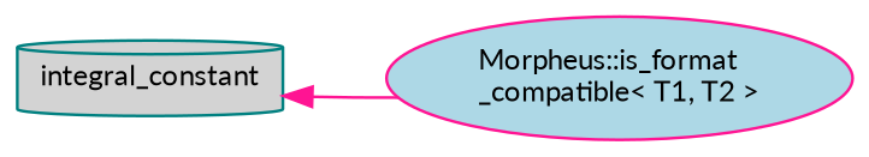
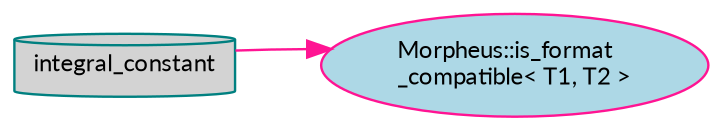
  digraph {
    rankdir=LR
    fontname=Lato
    node [fontname=Lato fontsize=10 style=filled]
    n1 [color=teal fillcolor=lightgrey height=0.2 label=integral_constant shape=cylinder width=0.4]
    n2 [color=deeppink fillcolor=lightblue height=0.2 label="Morpheus::is_format\l_compatible\< T1, T2 \>" shape=ellipse width=0.4]
-   n1 -> n2 [color=deeppink dir=back fontname=Lato fontsize=10 labelfontname=Helvetica labelfontsize=10 style=solid]
+   n2 -> n1 [color=deeppink dir=back fontname=Lato fontsize=10 labelfontname=Helvetica labelfontsize=10 style=solid]
  }
